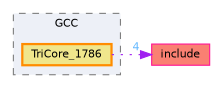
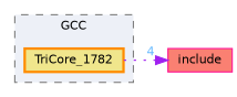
  digraph {
    compound=true
    rankdir=LR
    node [fontname=Helvetica fontsize=10 shape=box]
-   n1 [color=darkorange fillcolor=khaki height=0.2 label=TriCore_1786 style="filled,bold" width=0.4]
+   n1 [color=darkorange fillcolor=khaki height=0.2 label=TriCore_1782 style="filled,bold" width=0.4]
    n2 [color=deeppink fillcolor=salmon height=0.2 label=include style=filled width=0.4]
    subgraph cluster_1 {
      bgcolor="#edf0f7"
      fontname=Helvetica
      fontsize=10
      label=GCC
      pencolor=grey50
      style="filled,dashed"
      n1
    }
    n1 -> n2 [color=purple fontcolor=steelblue1 fontname=Helvetica fontsize=10 headlabel=4 labeldistance=1.5 labelfontname=Helvetica labelfontsize=10 style=dotted]
  }
